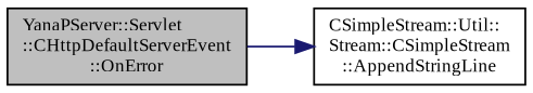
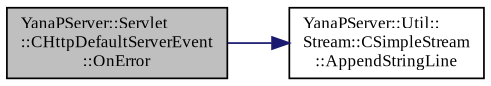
  digraph {
    rankdir=LR
    fontname="Liberation Serif"
    node [color=black fontname="Liberation Serif" fontsize=10 shape=record style=filled]
    n1 [fillcolor=grey75 fontcolor=black height=0.2 label="YanaPServer::Servlet\l::CHttpDefaultServerEvent\l::OnError" width=0.4]
-   n2 [fillcolor=white height=0.2 label="CSimpleStream::Util::\lStream::CSimpleStream\l::AppendStringLine" width=0.4]
+   n2 [fillcolor=white height=0.2 label="YanaPServer::Util::\lStream::CSimpleStream\l::AppendStringLine" width=0.4]
    n1 -> n2 [color=midnightblue fontname="Liberation Serif" fontsize=10 labelfontname=Helvetica labelfontsize=10 style=solid]
  }
